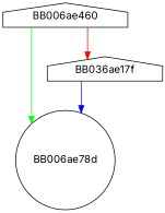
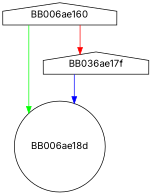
  digraph {
    fontname=Inter
    splines=ortho
    node [fontname=Inter shape=house]
    edge [fontname=Inter]
-   BB006ae18d [shape=circle label=BB006ae78d]
-   BB006ae160 [label=BB006ae460]
+   BB006ae18d [shape=circle]
+   BB006ae160
    n3 [label=BB036ae17f]
    BB006ae160 -> BB006ae18d [color=green]
    BB006ae160 -> n3 [color=red]
    n3 -> BB006ae18d [color=blue]
  }
